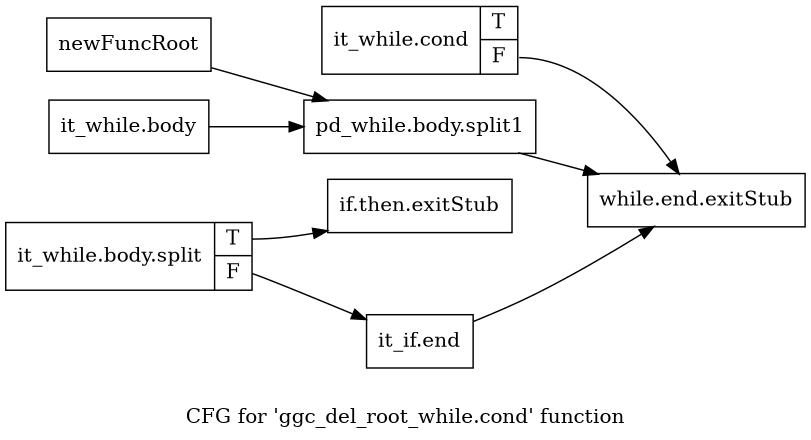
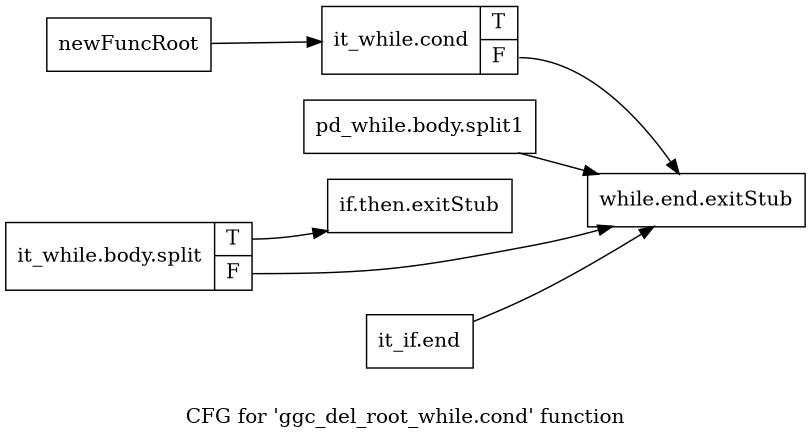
  digraph {
    label="CFG for 'ggc_del_root_while.cond' function"
    rankdir=LR
    node [shape=record]
    n1 [label="{newFuncRoot}"]
    n2 [label="{it_while.cond|{<s0>T|<s1>F}}"]
    n3 [label="{while.end.exitStub}"]
-   n4 [label="{it_while.body}"]
    n5 [label="{pd_while.body.split1}"]
    n6 [label="{if.then.exitStub}"]
    n7 [label="{it_while.body.split|{<s0>T|<s1>F}}"]
    n8 [label="{it_if.end}"]
-   n1 -> n5
+   n1 -> n2
    n2 -> n3 [tailport=s1]
-   n4 -> n5
    n5 -> n3
    n7 -> n6 [tailport=s0]
-   n7 -> n8 [tailport=s1]
+   n7 -> n3 [tailport=s1]
    n8 -> n3
  }
